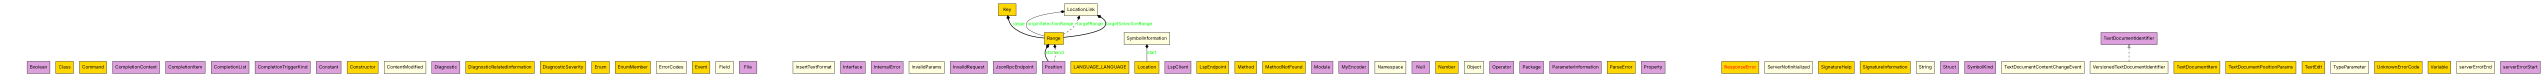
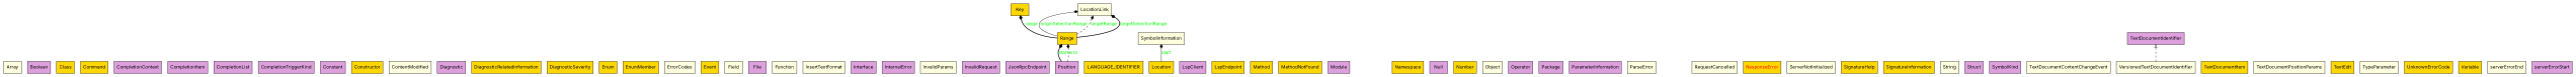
  digraph {
    fontname=Inter
    rankdir=BT
    node [fillcolor=plum fontname=Inter shape=record style=filled]
    edge [arrowhead=diamond arrowtail=none fontcolor=green fontname=Inter style=bold]
+   n1 [fillcolor=lightyellow label=Array]
    n2 [label=Boolean]
    n3 [fillcolor=gold label=Class]
    n4 [fillcolor=gold label=Command]
    n5 [label=CompletionContext]
    n6 [label=CompletionItem]
    n7 [label=CompletionList]
    n8 [label=CompletionTriggerKind]
    n9 [label=Constant]
    n10 [fillcolor=gold label=Constructor]
    n11 [fillcolor=lightyellow label=ContentModified]
    n12 [label=Diagnostic]
    n13 [fillcolor=gold label=DiagnosticRelatedInformation]
    n14 [fillcolor=gold label=DiagnosticSeverity]
    n15 [fillcolor=gold label=Enum]
    n16 [fillcolor=gold label=EnumMember]
    n17 [fillcolor=lightyellow label=ErrorCodes]
    n18 [fillcolor=gold label=Event]
    n19 [fillcolor=lightyellow label=Field]
    n20 [label=File]
+   n21 [fillcolor=lightyellow label=Function]
    n22 [fillcolor=lightyellow label=InsertTextFormat]
    n23 [label=Interface]
    n24 [label=InternalError]
    n25 [fillcolor=lightyellow label=InvalidParams]
    n26 [label=InvalidRequest]
    n27 [label=JsonRpcEndpoint]
    n28 [fillcolor=gold label=Key]
-   n29 [fillcolor=gold label=LANGUAGE_LANGUAGE]
+   n29 [fillcolor=gold label=LANGUAGE_IDENTIFIER]
    n30 [fillcolor=gold label=Location]
    n31 [fillcolor=lightyellow label=SymbolInformation]
    n32 [fillcolor=lightyellow label=LocationLink]
    n33 [label=LspClient]
    n34 [fillcolor=gold label=LspEndpoint]
    n35 [fillcolor=gold label=Method]
    n36 [fillcolor=gold label=MethodNotFound]
    n37 [label=Module]
-   n38 [label=MyEncoder]
-   n39 [fillcolor=lightyellow label=Namespace]
+   n39 [fillcolor=gold label=Namespace]
    n40 [label=Null]
    n41 [fillcolor=gold label=Number]
    n42 [fillcolor=lightyellow label=Object]
    n43 [label=Operator]
    n44 [label=Package]
    n45 [label=ParameterInformation]
-   n46 [fillcolor=gold label=ParseError]
+   n46 [fillcolor=lightyellow label=ParseError]
    n47 [label=Position]
    n48 [fillcolor=gold label=Range]
-   n49 [label=Property]
+   n50 [fillcolor=lightyellow label=RequestCancelled]
    n51 [fillcolor=gold fontcolor=red label=ResponseError]
    n52 [fillcolor=lightyellow label=ServerNotInitialized]
    n53 [fillcolor=gold label=SignatureHelp]
    n54 [fillcolor=gold label=SignatureInformation]
    n55 [fillcolor=lightyellow label=String]
    n56 [label=Struct]
    n57 [label=SymbolKind]
    n58 [fillcolor=lightyellow label=TextDocumentContentChangeEvent]
    n59 [label=TextDocumentIdentifier]
    n60 [fillcolor=gold label=TextDocumentItem]
-   n61 [fillcolor=gold label=TextDocumentPositionParams]
+   n61 [fillcolor=lightyellow label=TextDocumentPositionParams]
    n62 [fillcolor=gold label=TextEdit]
    n63 [fillcolor=lightyellow label=TypeParameter]
    n64 [fillcolor=gold label=UnknownErrorCode]
    n65 [fillcolor=gold label=Variable]
    n66 [fillcolor=lightyellow label=VersionedTextDocumentIdentifier]
    n67 [fillcolor=lightyellow label=serverErrorEnd]
    n68 [label=serverErrorStart]
    n30 -> n31 [label=start style=solid]
    n47 -> n48 [label=start]
    n47 -> n48 [label=end style=dashed]
    n48 -> n28 [label=range]
    n48 -> n32 [label=originSelectionRange style=solid]
    n48 -> n32 [label=targetRange style=dashed]
    n48 -> n32 [label=targetSelectionRange]
    n66 -> n59 [arrowhead=empty style=dashed fontcolor=""]
  }
